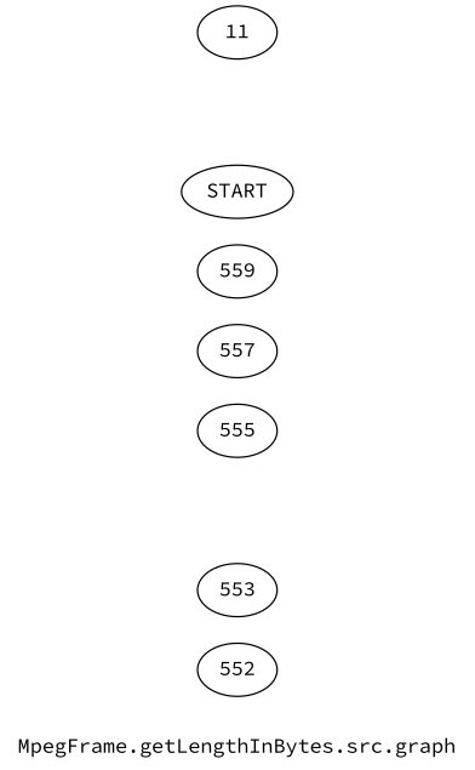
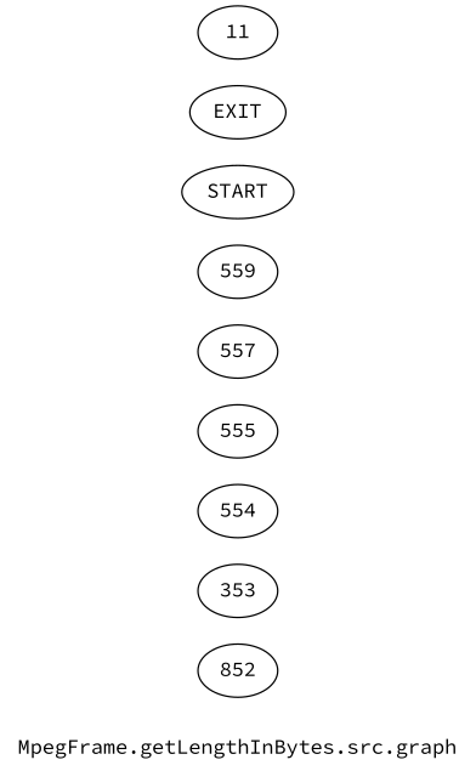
  digraph {
    label="MpegFrame.getLengthInBytes.src.graph"
    rankdir=LR
    fontname="Source Code Pro"
    node [fontname="Source Code Pro"]
-   n1 [label=552]
-   n2 [label=553]
+   n1 [label=852]
+   n2 [label=353]
+   n3 [label=554]
    n4 [label=555]
    n5 [label=557]
    n6 [label=559]
    n7 [label=START]
+   n8 [label=EXIT]
    11
  }
